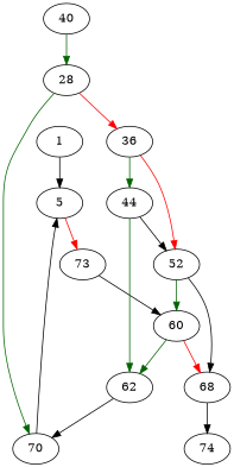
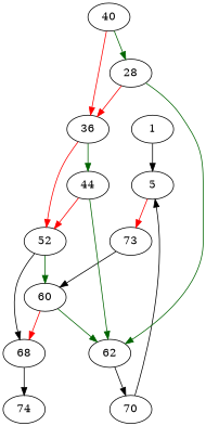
  strict digraph {
    edge [color=red cond=false]
    1 [entry=true]
    5
    73
    60
    n5 [label=62]
    70
    n7 [label=40]
    28
    36
    44
    52
    68
    74
    1 -> 5 [color="" cond=""]
    5 -> 73
    73 -> 60 [color="" cond=""]
    60 -> n5 [color=darkgreen cond=true]
    60 -> 68
    n5 -> 70 [color="" cond=""]
    70 -> 5 [color="" cond=""]
    n7 -> 28 [color=darkgreen cond=true]
-   28 -> 70 [color=darkgreen cond=true]
+   n7 -> 36
+   28 -> n5 [color=darkgreen cond=true]
    28 -> 36
    36 -> 44 [color=darkgreen cond=true]
    36 -> 52
    44 -> n5 [color=darkgreen cond=true]
-   44 -> 52 [color=black]
+   44 -> 52
    52 -> 60 [color=darkgreen cond=true]
    52 -> 68 [color=black]
    68 -> 74 [color="" cond=""]
  }
